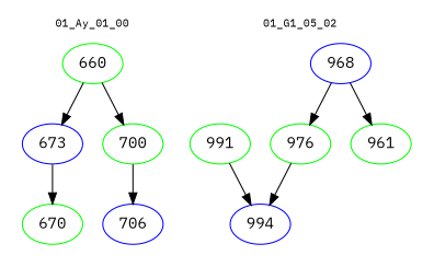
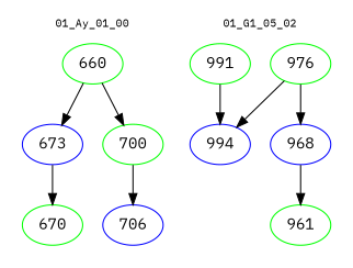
  digraph {
    fontname="IBM Plex Mono"
    node [color=green fontname="IBM Plex Mono"]
    edge [color=black fontname="IBM Plex Mono"]
    n1 [label=660]
    n2 [color=blue label=673]
    n3 [label=700]
    n4 [label=670]
    n5 [color=blue label=706]
    n6 [label=976]
    n7 [color=blue label=968]
    n8 [label=991]
    n9 [label=961]
    n10 [color=blue label=994]
    subgraph cluster_1 {
      color=white
      fontsize=10
      label="01_Ay_01_00"
      n1
      n2
      n3
      n4
      n5
    }
    subgraph cluster_2 {
      color=white
      fontsize=10
      label="01_G1_05_02"
      n6
      n7
      n8
      n9
      n10
    }
    n1 -> n2
    n1 -> n3
    n2 -> n4
    n3 -> n5
-   n7 -> n6
+   n6 -> n7
    n6 -> n10
    n7 -> n9
    n8 -> n10
  }
